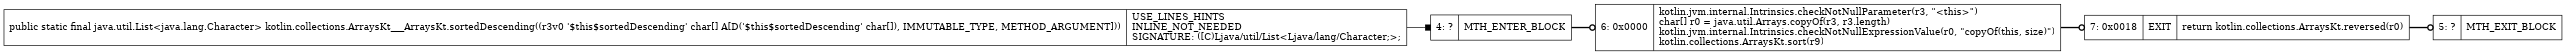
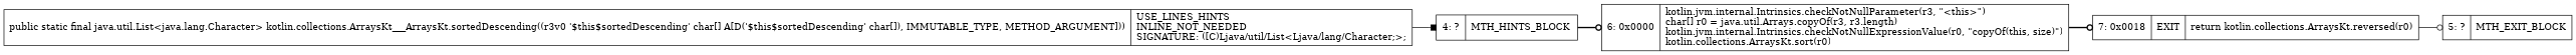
  digraph {
    rankdir=LR
    node [shape=record]
    edge [arrowhead=odot style=bold]
-   n1 [label="{4\:\ ?|MTH_ENTER_BLOCK\l}"]
-   n2 [label="{6\:\ 0x0000|kotlin.jvm.internal.Intrinsics.checkNotNullParameter(r3, \"\<this\>\")\lchar[] r0 = java.util.Arrays.copyOf(r3, r3.length)\lkotlin.jvm.internal.Intrinsics.checkNotNullExpressionValue(r0, \"copyOf(this, size)\")\lkotlin.collections.ArraysKt.sort(r9)\l}"]
+   n1 [label="{4\:\ ?|MTH_HINTS_BLOCK\l}"]
+   n2 [label="{6\:\ 0x0000|kotlin.jvm.internal.Intrinsics.checkNotNullParameter(r3, \"\<this\>\")\lchar[] r0 = java.util.Arrays.copyOf(r3, r3.length)\lkotlin.jvm.internal.Intrinsics.checkNotNullExpressionValue(r0, \"copyOf(this, size)\")\lkotlin.collections.ArraysKt.sort(r0)\l}"]
    n3 [label="{7\:\ 0x0018|EXIT\l|return kotlin.collections.ArraysKt.reversed(r0)\l}"]
    n4 [label="{5\:\ ?|MTH_EXIT_BLOCK\l}"]
    n5 [label="{public static final java.util.List\<java.lang.Character\> kotlin.collections.ArraysKt___ArraysKt.sortedDescending((r3v0 '$this$sortedDescending' char[] A[D('$this$sortedDescending' char[]), IMMUTABLE_TYPE, METHOD_ARGUMENT]))  | USE_LINES_HINTS\lINLINE_NOT_NEEDED\lSIGNATURE: ([C)Ljava\/util\/List\<Ljava\/lang\/Character;\>;\l}"]
    n1 -> n2
    n2 -> n3
-   n3 -> n4
+   n3 -> n4 [style=solid]
    n5 -> n1 [arrowhead=box style=solid]
  }
